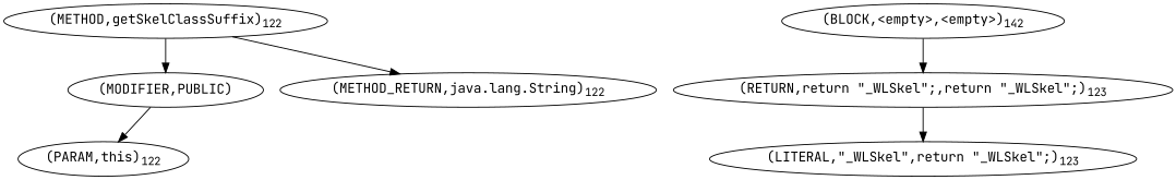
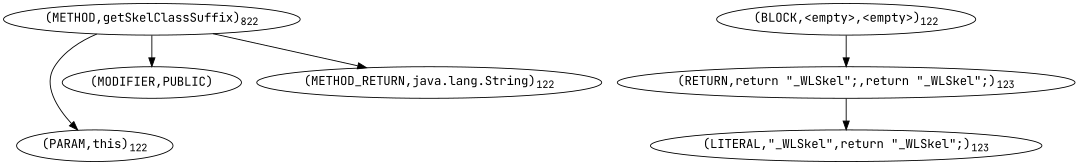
  digraph {
    fontname="JetBrains Mono"
    node [fontname="JetBrains Mono"]
    edge [fontname="JetBrains Mono"]
-   n1 [label=<(METHOD,getSkelClassSuffix)<SUB>122</SUB>>]
+   n1 [label=<(METHOD,getSkelClassSuffix)<SUB>822</SUB>>]
    n2 [label=<(PARAM,this)<SUB>122</SUB>>]
    n3 [label=<(MODIFIER,PUBLIC)>]
    n4 [label=<(METHOD_RETURN,java.lang.String)<SUB>122</SUB>>]
-   n5 [label=<(BLOCK,&lt;empty&gt;,&lt;empty&gt;)<SUB>142</SUB>>]
+   n5 [label=<(BLOCK,&lt;empty&gt;,&lt;empty&gt;)<SUB>122</SUB>>]
    n6 [label=<(RETURN,return &quot;_WLSkel&quot;;,return &quot;_WLSkel&quot;;)<SUB>123</SUB>>]
    n7 [label=<(LITERAL,&quot;_WLSkel&quot;,return &quot;_WLSkel&quot;;)<SUB>123</SUB>>]
-   n3 -> n2
+   n1 -> n2
    n1 -> n3
    n1 -> n4
    n5 -> n6
    n6 -> n7
  }
